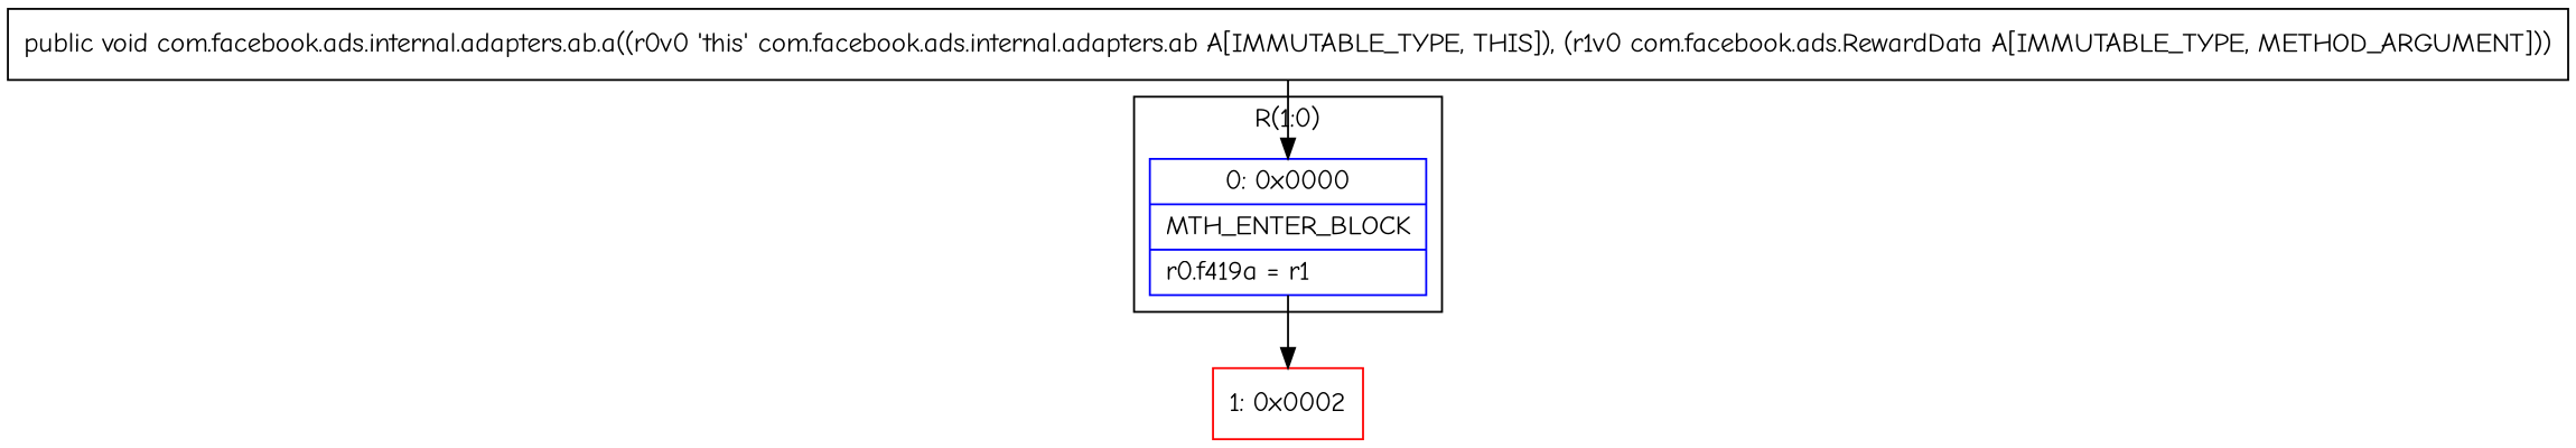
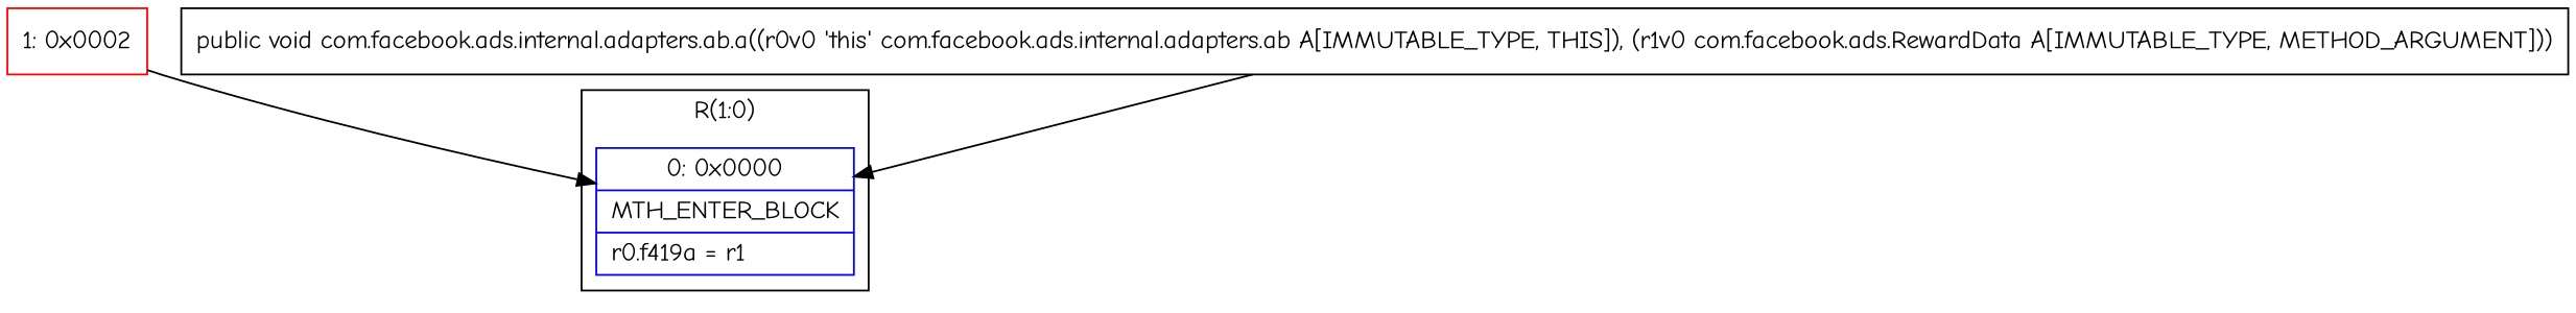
  digraph {
    fontname="Comic Neue"
    node [shape=record fontname="Comic Neue"]
    edge [fontname="Comic Neue"]
    n1 [color=blue label="{0\:\ 0x0000|MTH_ENTER_BLOCK\l|r0.f419a = r1\l}"]
    n2 [color=red label="{1\:\ 0x0002}"]
    n3 [label="{public void com.facebook.ads.internal.adapters.ab.a((r0v0 'this' com.facebook.ads.internal.adapters.ab A[IMMUTABLE_TYPE, THIS]), (r1v0 com.facebook.ads.RewardData A[IMMUTABLE_TYPE, METHOD_ARGUMENT])) }"]
    subgraph cluster_1 {
      label="R(1:0)"
      n1
    }
-   n1 -> n2
+   n2 -> n1
    n3 -> n1
  }
